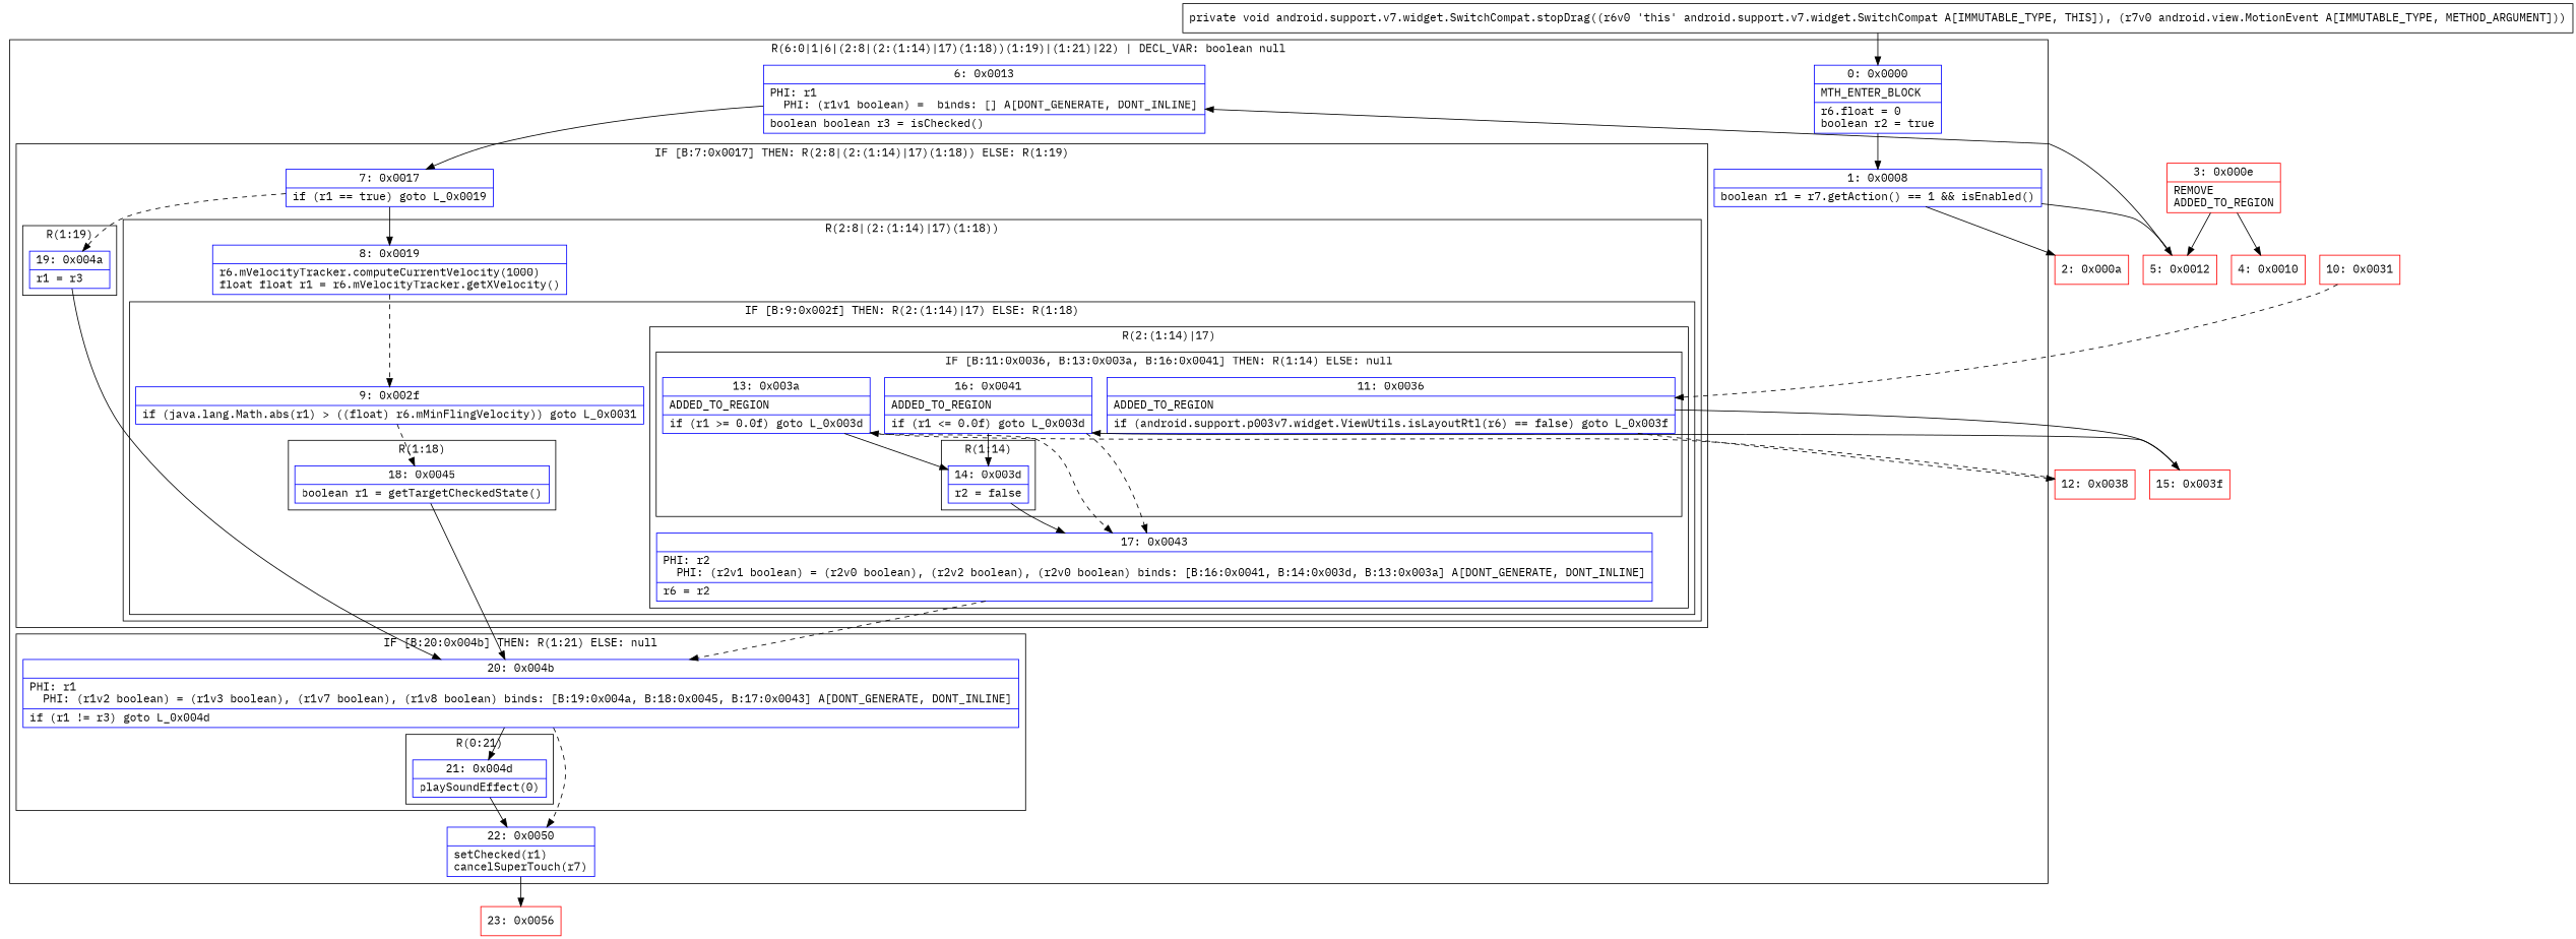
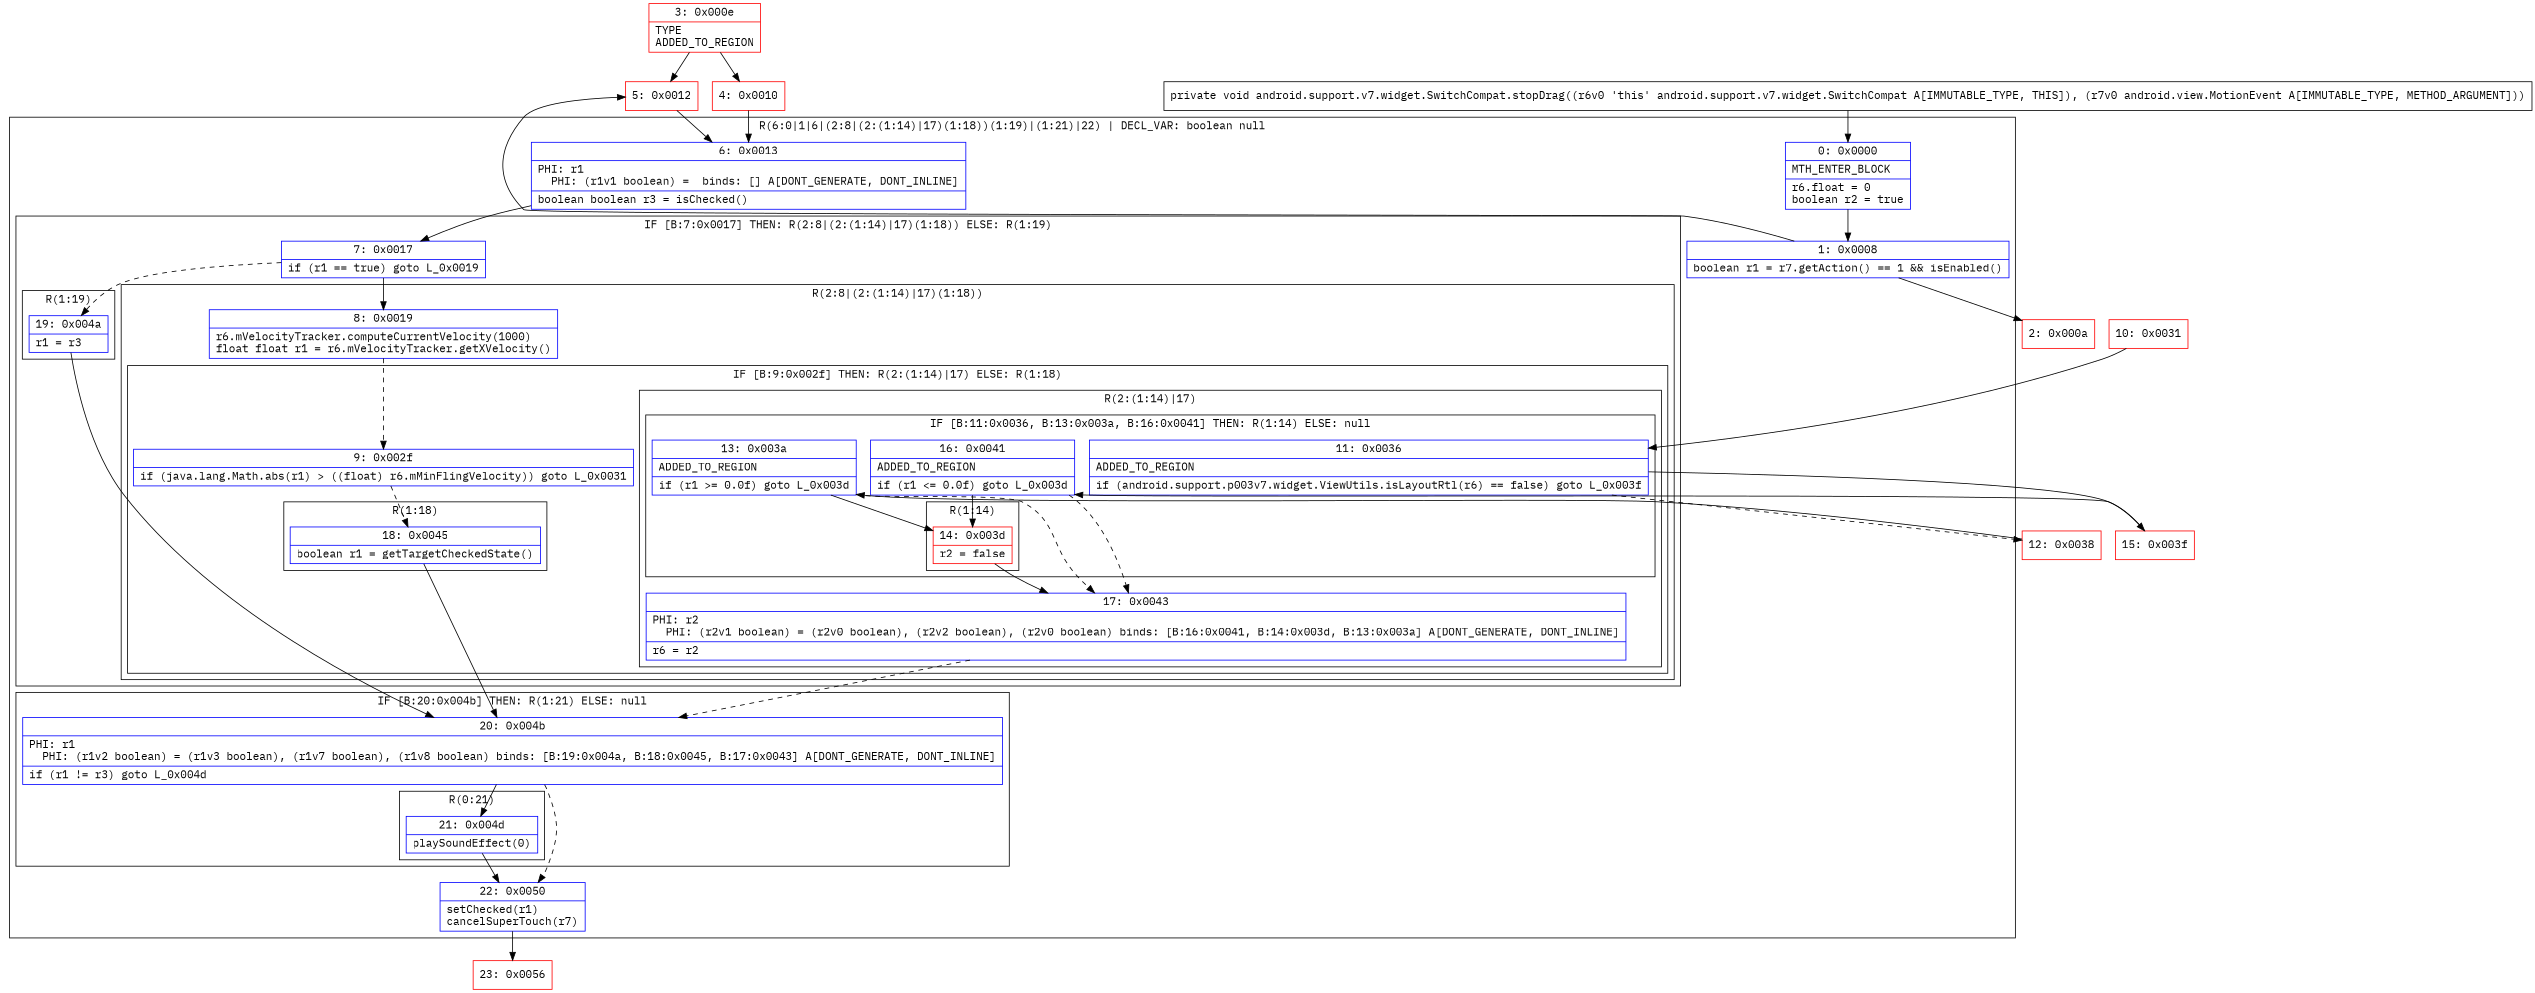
  digraph {
    fontname="IBM Plex Mono"
    node [color=blue fontname="IBM Plex Mono" shape=record]
    edge [fontname="IBM Plex Mono"]
-   n1 [label="{14\:\ 0x003d|r2 = false\l}"]
+   n1 [color=red label="{14\:\ 0x003d|r2 = false\l}"]
    n2 [label="{11\:\ 0x0036|ADDED_TO_REGION\l|if (android.support.p003v7.widget.ViewUtils.isLayoutRtl(r6) == false) goto L_0x003f\l}"]
    n3 [label="{13\:\ 0x003a|ADDED_TO_REGION\l|if (r1 \>= 0.0f) goto L_0x003d\l}"]
    n4 [label="{16\:\ 0x0041|ADDED_TO_REGION\l|if (r1 \<= 0.0f) goto L_0x003d\l}"]
    n5 [label="{17\:\ 0x0043|PHI: r2 \l  PHI: (r2v1 boolean) = (r2v0 boolean), (r2v2 boolean), (r2v0 boolean) binds: [B:16:0x0041, B:14:0x003d, B:13:0x003a] A[DONT_GENERATE, DONT_INLINE]\l|r6 = r2\l}"]
    n6 [label="{18\:\ 0x0045|boolean r1 = getTargetCheckedState()\l}"]
    n7 [label="{9\:\ 0x002f|if (java.lang.Math.abs(r1) \> ((float) r6.mMinFlingVelocity)) goto L_0x0031\l}"]
    n8 [label="{8\:\ 0x0019|r6.mVelocityTracker.computeCurrentVelocity(1000)\lfloat float r1 = r6.mVelocityTracker.getXVelocity()\l}"]
    n9 [label="{19\:\ 0x004a|r1 = r3\l}"]
    n10 [label="{7\:\ 0x0017|if (r1 == true) goto L_0x0019\l}"]
    n11 [label="{21\:\ 0x004d|playSoundEffect(0)\l}"]
    n12 [label="{20\:\ 0x004b|PHI: r1 \l  PHI: (r1v2 boolean) = (r1v3 boolean), (r1v7 boolean), (r1v8 boolean) binds: [B:19:0x004a, B:18:0x0045, B:17:0x0043] A[DONT_GENERATE, DONT_INLINE]\l|if (r1 != r3) goto L_0x004d\l}"]
    n13 [label="{0\:\ 0x0000|MTH_ENTER_BLOCK\l|r6.float = 0\lboolean r2 = true\l}"]
    n14 [label="{1\:\ 0x0008|boolean r1 = r7.getAction() == 1 && isEnabled()\l}"]
    n15 [label="{6\:\ 0x0013|PHI: r1 \l  PHI: (r1v1 boolean) =  binds: [] A[DONT_GENERATE, DONT_INLINE]\l|boolean boolean r3 = isChecked()\l}"]
    n16 [label="{22\:\ 0x0050|setChecked(r1)\lcancelSuperTouch(r7)\l}"]
    n17 [color=red label="{12\:\ 0x0038}"]
    n18 [color=red label="{15\:\ 0x003f}"]
    n19 [color=red label="{2\:\ 0x000a}"]
    n20 [color=red label="{5\:\ 0x0012}"]
    n21 [color=red label="{23\:\ 0x0056}"]
    n22 [color=red label="{10\:\ 0x0031}"]
-   n23 [color=red label="{3\:\ 0x000e|REMOVE\lADDED_TO_REGION\l}"]
+   n23 [color=red label="{3\:\ 0x000e|TYPE\lADDED_TO_REGION\l}"]
    n24 [color=red label="{4\:\ 0x0010}"]
    n25 [label="{private void android.support.v7.widget.SwitchCompat.stopDrag((r6v0 'this' android.support.v7.widget.SwitchCompat A[IMMUTABLE_TYPE, THIS]), (r7v0 android.view.MotionEvent A[IMMUTABLE_TYPE, METHOD_ARGUMENT])) }" color=""]
    subgraph cluster_1 {
      label="R(6:0|1|6|(2:8|(2:(1:14)|17)(1:18))(1:19)|(1:21)|22) | DECL_VAR: boolean null\l"
      n13
      n14
      n15
      n16
      subgraph cluster_2 {
        label="IF [B:7:0x0017] THEN: R(2:8|(2:(1:14)|17)(1:18)) ELSE: R(1:19)"
        n10
        subgraph cluster_3 {
          label="R(2:8|(2:(1:14)|17)(1:18))"
          n8
          subgraph cluster_4 {
            label="IF [B:9:0x002f] THEN: R(2:(1:14)|17) ELSE: R(1:18)"
            n7
            subgraph cluster_5 {
              label="R(2:(1:14)|17)"
              n5
              subgraph cluster_6 {
                label="IF [B:11:0x0036, B:13:0x003a, B:16:0x0041] THEN: R(1:14) ELSE: null"
                n2
                n3
                n4
                subgraph cluster_7 {
                  label="R(1:14)"
                  n1
                }
              }
            }
            subgraph cluster_8 {
              label="R(1:18)"
              n6
            }
          }
        }
        subgraph cluster_9 {
          label="R(1:19)"
          n9
        }
      }
      subgraph cluster_10 {
        label="IF [B:20:0x004b] THEN: R(1:21) ELSE: null"
        n12
        subgraph cluster_11 {
          label="R(0:21)"
          n11
        }
      }
    }
    n1 -> n5
    n2 -> n17 [style=dashed]
    n2 -> n18
    n3 -> n1
    n3 -> n5 [style=dashed]
    n4 -> n1
    n4 -> n5 [style=dashed]
    n5 -> n12 [style=dashed]
    n6 -> n12
    n7 -> n6 [style=dashed]
    n8 -> n7 [style=dashed]
    n9 -> n12
    n10 -> n8
    n10 -> n9 [style=dashed]
    n11 -> n16
    n12 -> n11
    n12 -> n16 [style=dashed]
    n13 -> n14
    n14 -> n19
    n14 -> n20
    n15 -> n10
    n16 -> n21
-   n17 -> n3 [style=dashed]
+   n17 -> n3
    n18 -> n4
    n20 -> n15
-   n22 -> n2 [style=dashed]
+   n22 -> n2
    n23 -> n20
    n23 -> n24
+   n24 -> n15
    n25 -> n13
  }
